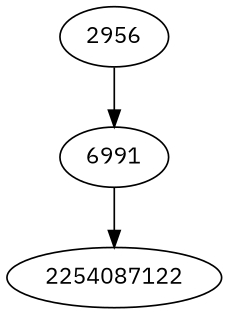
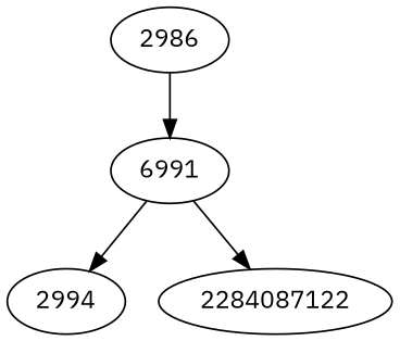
  strict digraph {
    fontname="IBM Plex Sans"
    node [fontname="IBM Plex Sans"]
    edge [fontname="IBM Plex Sans"]
    n1 [label=6991]
-   2986 [label=2956]
-   2254087122
+   2986
+   2994
+   2254087122 [label=2284087122]
+   n1 -> 2994
    n1 -> 2254087122
    2986 -> n1
  }
